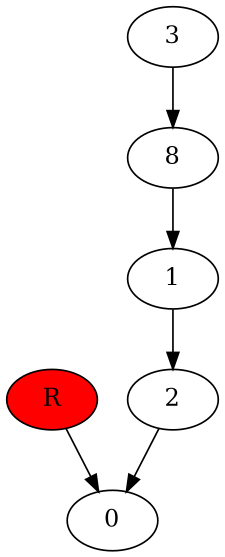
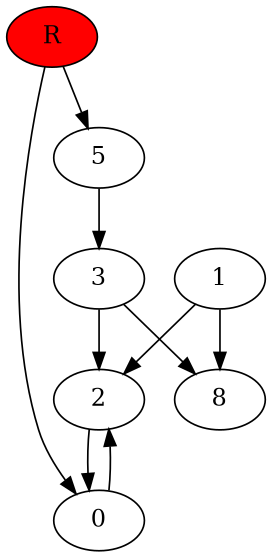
  digraph {
    fontname="DejaVu Serif"
    node [fontname="DejaVu Serif"]
    edge [fontname="DejaVu Serif"]
    1
    2
    8
    n4 [label=0]
    3
+   5
    R [fillcolor="#ff0000" style=filled]
    1 -> 2
-   8 -> 1
+   1 -> 8
    2 -> n4
+   n4 -> 2
+   3 -> 2
    3 -> 8
+   5 -> 3
    R -> n4
+   R -> 5
  }
